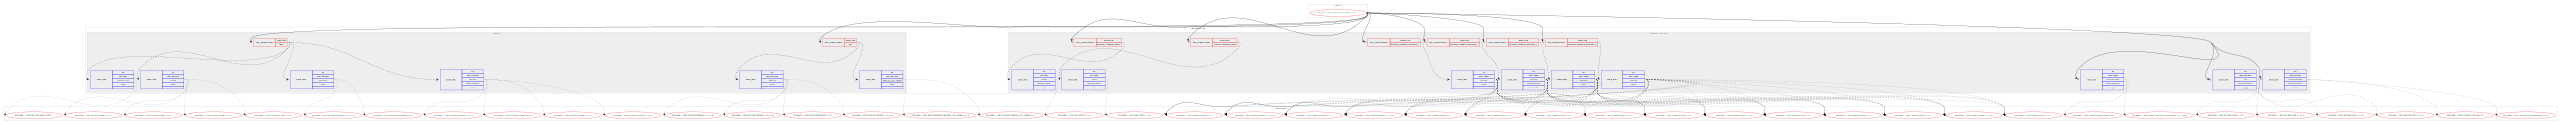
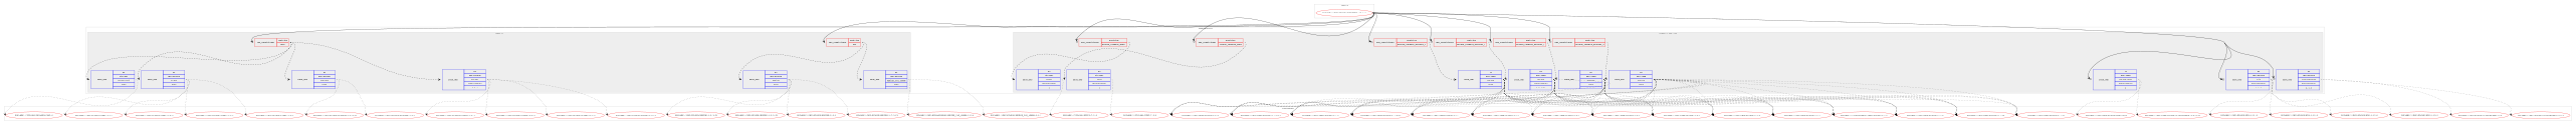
  digraph {
    compound=true
    concentrate=true
    fontname="Courier Prime"
    fontsize=10
    newrank=true
    rankdir=TB
    ranksep=1.5
    node [color=red fontname="Courier Prime" fontsize=10]
    edge [arrowhead=vee fontname="Courier Prime" headport=w style=dotted tailport=e weight=100]
    n1 [label="portage://dev-python/pyopenssl-17.5.0" width=4]
    n2 [color=blue label=<<TABLE BORDER="0" CELLBORDER="1" CELLSPACING="0" CELLPADDING="4" WIDTH="220"><TR><TD ROWSPAN="6" CELLPADDING="30">pack_dep</TD></TR><TR><TD WIDTH="110">no</TD></TR><TR><TD>dev-python</TD></TR><TR><TD>sphinx</TD></TR><TR><TD>none</TD></TR><TR><TD></TD></TR></TABLE>> shape=none]
    n3 [color=blue label=<<TABLE BORDER="0" CELLBORDER="1" CELLSPACING="0" CELLPADDING="4" WIDTH="220"><TR><TD ROWSPAN="6" CELLPADDING="30">pack_dep</TD></TR><TR><TD WIDTH="110">no</TD></TR><TR><TD>dev-python</TD></TR><TR><TD>sphinx_rtd_theme</TD></TR><TR><TD>none</TD></TR><TR><TD></TD></TR></TABLE>> shape=none]
    n4 [label=<<TABLE BORDER="0" CELLBORDER="1" CELLSPACING="0" CELLPADDING="4"><TR><TD ROWSPAN="3" CELLPADDING="10">use_conditional</TD></TR><TR><TD>positive</TD></TR><TR><TD>doc</TD></TR></TABLE>> shape=none]
    n5 [color=blue label=<<TABLE BORDER="0" CELLBORDER="1" CELLSPACING="0" CELLPADDING="4" WIDTH="220"><TR><TD ROWSPAN="6" CELLPADDING="30">pack_dep</TD></TR><TR><TD WIDTH="110">no</TD></TR><TR><TD>virtual</TD></TR><TR><TD>python-cffi</TD></TR><TR><TD>none</TD></TR><TR><TD></TD></TR></TABLE>> shape=none]
    n6 [color=blue label=<<TABLE BORDER="0" CELLBORDER="1" CELLSPACING="0" CELLPADDING="4" WIDTH="220"><TR><TD ROWSPAN="6" CELLPADDING="30">pack_dep</TD></TR><TR><TD WIDTH="110">no</TD></TR><TR><TD>dev-python</TD></TR><TR><TD>flaky</TD></TR><TR><TD>none</TD></TR><TR><TD></TD></TR></TABLE>> shape=none]
    n7 [color=blue label=<<TABLE BORDER="0" CELLBORDER="1" CELLSPACING="0" CELLPADDING="4" WIDTH="220"><TR><TD ROWSPAN="6" CELLPADDING="30">pack_dep</TD></TR><TR><TD WIDTH="110">no</TD></TR><TR><TD>dev-python</TD></TR><TR><TD>pretend</TD></TR><TR><TD>none</TD></TR><TR><TD></TD></TR></TABLE>> shape=none]
    n8 [color=blue label=<<TABLE BORDER="0" CELLBORDER="1" CELLSPACING="0" CELLPADDING="4" WIDTH="220"><TR><TD ROWSPAN="6" CELLPADDING="30">pack_dep</TD></TR><TR><TD WIDTH="110">no</TD></TR><TR><TD>dev-python</TD></TR><TR><TD>pytest</TD></TR><TR><TD>greaterequal</TD></TR><TR><TD>3.0.1</TD></TR></TABLE>> shape=none]
    n9 [label=<<TABLE BORDER="0" CELLBORDER="1" CELLSPACING="0" CELLPADDING="4"><TR><TD ROWSPAN="3" CELLPADDING="10">use_conditional</TD></TR><TR><TD>positive</TD></TR><TR><TD>test</TD></TR></TABLE>> shape=none]
    n10 [color=blue label=<<TABLE BORDER="0" CELLBORDER="1" CELLSPACING="0" CELLPADDING="4" WIDTH="220"><TR><TD ROWSPAN="6" CELLPADDING="30">pack_dep</TD></TR><TR><TD WIDTH="110">no</TD></TR><TR><TD>virtual</TD></TR><TR><TD>pypy</TD></TR><TR><TD>greaterequal</TD></TR><TR><TD>5</TD></TR></TABLE>> shape=none]
    n11 [label=<<TABLE BORDER="0" CELLBORDER="1" CELLSPACING="0" CELLPADDING="4"><TR><TD ROWSPAN="3" CELLPADDING="10">use_conditional</TD></TR><TR><TD>positive</TD></TR><TR><TD>python_targets_pypy</TD></TR></TABLE>> shape=none]
    n12 [color=blue label=<<TABLE BORDER="0" CELLBORDER="1" CELLSPACING="0" CELLPADDING="4" WIDTH="220"><TR><TD ROWSPAN="6" CELLPADDING="30">pack_dep</TD></TR><TR><TD WIDTH="110">no</TD></TR><TR><TD>virtual</TD></TR><TR><TD>pypy3</TD></TR><TR><TD>greaterequal</TD></TR><TR><TD>5</TD></TR></TABLE>> shape=none]
    n13 [label=<<TABLE BORDER="0" CELLBORDER="1" CELLSPACING="0" CELLPADDING="4"><TR><TD ROWSPAN="3" CELLPADDING="10">use_conditional</TD></TR><TR><TD>positive</TD></TR><TR><TD>python_targets_pypy3</TD></TR></TABLE>> shape=none]
    n14 [color=blue label=<<TABLE BORDER="0" CELLBORDER="1" CELLSPACING="0" CELLPADDING="4" WIDTH="220"><TR><TD ROWSPAN="6" CELLPADDING="30">pack_dep</TD></TR><TR><TD WIDTH="110">no</TD></TR><TR><TD>dev-lang</TD></TR><TR><TD>python</TD></TR><TR><TD>greaterequal</TD></TR><TR><TD>2.7.5-r2</TD></TR></TABLE>> shape=none]
    n15 [label=<<TABLE BORDER="0" CELLBORDER="1" CELLSPACING="0" CELLPADDING="4"><TR><TD ROWSPAN="3" CELLPADDING="10">use_conditional</TD></TR><TR><TD>positive</TD></TR><TR><TD>python_targets_python2_7</TD></TR></TABLE>> shape=none]
    n16 [color=blue label=<<TABLE BORDER="0" CELLBORDER="1" CELLSPACING="0" CELLPADDING="4" WIDTH="220"><TR><TD ROWSPAN="6" CELLPADDING="30">pack_dep</TD></TR><TR><TD WIDTH="110">no</TD></TR><TR><TD>dev-lang</TD></TR><TR><TD>python</TD></TR><TR><TD>none</TD></TR><TR><TD></TD></TR></TABLE>> shape=none]
    n17 [label=<<TABLE BORDER="0" CELLBORDER="1" CELLSPACING="0" CELLPADDING="4"><TR><TD ROWSPAN="3" CELLPADDING="10">use_conditional</TD></TR><TR><TD>positive</TD></TR><TR><TD>python_targets_python3_5</TD></TR></TABLE>> shape=none]
    n18 [color=blue label=<<TABLE BORDER="0" CELLBORDER="1" CELLSPACING="0" CELLPADDING="4" WIDTH="220"><TR><TD ROWSPAN="6" CELLPADDING="30">pack_dep</TD></TR><TR><TD WIDTH="110">no</TD></TR><TR><TD>dev-lang</TD></TR><TR><TD>python</TD></TR><TR><TD>none</TD></TR><TR><TD></TD></TR></TABLE>> shape=none]
    n19 [label=<<TABLE BORDER="0" CELLBORDER="1" CELLSPACING="0" CELLPADDING="4"><TR><TD ROWSPAN="3" CELLPADDING="10">use_conditional</TD></TR><TR><TD>positive</TD></TR><TR><TD>python_targets_python3_6</TD></TR></TABLE>> shape=none]
    n20 [color=blue label=<<TABLE BORDER="0" CELLBORDER="1" CELLSPACING="0" CELLPADDING="4" WIDTH="220"><TR><TD ROWSPAN="6" CELLPADDING="30">pack_dep</TD></TR><TR><TD WIDTH="110">no</TD></TR><TR><TD>dev-lang</TD></TR><TR><TD>python</TD></TR><TR><TD>none</TD></TR><TR><TD></TD></TR></TABLE>> shape=none]
    n21 [label=<<TABLE BORDER="0" CELLBORDER="1" CELLSPACING="0" CELLPADDING="4"><TR><TD ROWSPAN="3" CELLPADDING="10">use_conditional</TD></TR><TR><TD>positive</TD></TR><TR><TD>python_targets_python3_7</TD></TR></TABLE>> shape=none]
    n22 [color=blue label=<<TABLE BORDER="0" CELLBORDER="1" CELLSPACING="0" CELLPADDING="4" WIDTH="220"><TR><TD ROWSPAN="6" CELLPADDING="30">pack_dep</TD></TR><TR><TD WIDTH="110">no</TD></TR><TR><TD>dev-python</TD></TR><TR><TD>cryptography</TD></TR><TR><TD>greaterequal</TD></TR><TR><TD>2.1.4</TD></TR></TABLE>> shape=none]
    n23 [color=blue label=<<TABLE BORDER="0" CELLBORDER="1" CELLSPACING="0" CELLPADDING="4" WIDTH="220"><TR><TD ROWSPAN="6" CELLPADDING="30">pack_dep</TD></TR><TR><TD WIDTH="110">no</TD></TR><TR><TD>dev-lang</TD></TR><TR><TD>python-exec</TD></TR><TR><TD>greaterequal</TD></TR><TR><TD>2</TD></TR></TABLE>> shape=none]
    n24 [color=blue label=<<TABLE BORDER="0" CELLBORDER="1" CELLSPACING="0" CELLPADDING="4" WIDTH="220"><TR><TD ROWSPAN="6" CELLPADDING="30">pack_dep</TD></TR><TR><TD WIDTH="110">no</TD></TR><TR><TD>dev-python</TD></TR><TR><TD>six</TD></TR><TR><TD>greaterequal</TD></TR><TR><TD>1.5.2</TD></TR></TABLE>> shape=none]
    n25 [label="portage://dev-python/sphinx-1.2.2-r1" width=4]
    n26 [label="portage://dev-python/sphinx-1.2.3-r1" width=4]
    n27 [label="portage://dev-python/sphinx-1.7.5-r1" width=4]
    n28 [label="portage://dev-python/sphinx-2.0.1" width=4]
    n29 [label="portage://dev-python/sphinx_rtd_theme-0.1.9" width=4]
    n30 [label="portage://dev-greaterequal/sphinx_rtd_theme-0.2.4" width=4]
    n31 [label="portage://virtual/pretend-cffi-0" width=4]
    n32 [label="portage://dev-python/flaky-3.1.1" width=4]
    n33 [label="portage://dev-python/flaky-3.4.0" width=4]
    n34 [label="portage://dev-python/flaky-3.5.3" width=4]
    n35 [label="portage://dev-python/flaky-3.6.1" width=4]
    n36 [label="portage://dev-python/pretend-1.0.8-r1" width=4]
    n37 [label="portage://dev-python/pretend-1.0.9" width=4]
    n38 [label="portage://dev-python/pytest-3.10.1" width=4]
    n39 [label="portage://dev-python/pytest-4.5.0" width=4]
    n40 [label="portage://dev-python/pytest-4.6.6" width=4]
    n41 [label="portage://dev-python/pytest-5.0.1" width=4]
    n42 [label="portage://virtual/pypy-7.2.0" width=4]
    n43 [label="portage://virtual/pypy3-7.2.0" width=4]
    n44 [label="portage://dev-lang/python-2.7.15" width=4]
    n45 [label="portage://dev-lang/python-2.7.16" width=4]
    n46 [label="portage://dev-lang/python-2.7.17" width=4]
-   n47 [label="portage://dev-lang/python-3.5.5" width=4]
+   n47 [label="portage://cryptography-lang/python-3.5.5" width=4]
    n48 [label="portage://dev-lang/python-3.5.7" width=4]
    n49 [label="portage://dev-lang/python-3.5.9" width=4]
    n50 [label="portage://dev-lang/python-3.6.5" width=4]
    n51 [label="portage://dev-lang/python-3.6.8" width=4]
    n52 [label="portage://dev-lang/python-3.6.9" width=4]
    n53 [label="portage://dev-lang/python-3.7.2" width=4]
    n54 [label="portage://dev-lang/python-3.7.3" width=4]
    n55 [label="portage://dev-lang/python-3.7.4-r1" width=4]
    n56 [label="portage://dev-lang/python-3.7.5" width=4]
    n57 [label="portage://dev-lang/python-3.7.5-r1" width=4]
    n58 [label="portage://dev-lang/python-3.8.0" width=4]
    n59 [label="portage://dev-lang/python-cryptography-2.4.6-r1" width=4]
    n60 [label="portage://dev-lang/python-exec-9999" width=4]
    n61 [label="portage://dev-python/cryptography-2.6.1" width=4]
-   n62 [label="portage://dev-python/virtual-2.8" width=4]
+   n62 [label="portage://dev-python/cryptography-2.8" width=4]
    n63 [label="portage://dev-python/six-1.10.0" width=4]
    n64 [label="portage://dev-python/six-1.11.0" width=4]
    n65 [label="portage://dev-python/six-1.12.0" width=4]
    n66 [label="portage://dev-python/six-1.13.0" width=4]
    subgraph cluster_1 {
      color=gray
      label=<<i>ebuild</i>>
      rank=same
      n1
    }
    subgraph cluster_2 {
      color=gray
      label=<<i>dependencies</i>>
      subgraph cluster_3 {
        color=gray
        fillcolor="#eeeeee"
        label=<<i>compile</i>>
        style=filled
        subgraph sub_4 {
          color=gray
          fillcolor="#eeeeee"
          label=<<i>compile</i>>
          style=filled
          n4
          subgraph sub_5 {
            color=gray
            fillcolor="#eeeeee"
            label=<<i>compile</i>>
            style=filled
            n2
          }
          subgraph sub_6 {
            color=gray
            fillcolor="#eeeeee"
            label=<<i>compile</i>>
            style=filled
            n3
          }
        }
        subgraph sub_7 {
          color=gray
          fillcolor="#eeeeee"
          label=<<i>compile</i>>
          style=filled
          n9
          subgraph sub_8 {
            color=gray
            fillcolor="#eeeeee"
            label=<<i>compile</i>>
            style=filled
            n5
          }
          subgraph sub_9 {
            color=gray
            fillcolor="#eeeeee"
            label=<<i>compile</i>>
            style=filled
            n6
          }
          subgraph sub_10 {
            color=gray
            fillcolor="#eeeeee"
            label=<<i>compile</i>>
            style=filled
            n7
          }
          subgraph sub_11 {
            color=gray
            fillcolor="#eeeeee"
            label=<<i>compile</i>>
            style=filled
            n8
          }
        }
      }
      subgraph cluster_12 {
        color=gray
        fillcolor="#eeeeee"
        label=<<i>compile and run</i>>
        style=filled
        subgraph sub_13 {
          color=gray
          fillcolor="#eeeeee"
          label=<<i>compile and run</i>>
          style=filled
          n11
          subgraph sub_14 {
            color=gray
            fillcolor="#eeeeee"
            label=<<i>compile and run</i>>
            style=filled
            n10
          }
        }
        subgraph sub_15 {
          color=gray
          fillcolor="#eeeeee"
          label=<<i>compile and run</i>>
          style=filled
          n13
          subgraph sub_16 {
            color=gray
            fillcolor="#eeeeee"
            label=<<i>compile and run</i>>
            style=filled
            n12
          }
        }
        subgraph sub_17 {
          color=gray
          fillcolor="#eeeeee"
          label=<<i>compile and run</i>>
          style=filled
          n15
          subgraph sub_18 {
            color=gray
            fillcolor="#eeeeee"
            label=<<i>compile and run</i>>
            style=filled
            n14
          }
        }
        subgraph sub_19 {
          color=gray
          fillcolor="#eeeeee"
          label=<<i>compile and run</i>>
          style=filled
          n17
          subgraph sub_20 {
            color=gray
            fillcolor="#eeeeee"
            label=<<i>compile and run</i>>
            style=filled
            n16
          }
        }
        subgraph sub_21 {
          color=gray
          fillcolor="#eeeeee"
          label=<<i>compile and run</i>>
          style=filled
          n19
          subgraph sub_22 {
            color=gray
            fillcolor="#eeeeee"
            label=<<i>compile and run</i>>
            style=filled
            n18
          }
        }
        subgraph sub_23 {
          color=gray
          fillcolor="#eeeeee"
          label=<<i>compile and run</i>>
          style=filled
          n21
          subgraph sub_24 {
            color=gray
            fillcolor="#eeeeee"
            label=<<i>compile and run</i>>
            style=filled
            n20
          }
        }
        subgraph sub_25 {
          color=gray
          fillcolor="#eeeeee"
          label=<<i>compile and run</i>>
          style=filled
          n22
        }
        subgraph sub_26 {
          color=gray
          fillcolor="#eeeeee"
          label=<<i>compile and run</i>>
          style=filled
          n23
        }
        subgraph sub_27 {
          color=gray
          fillcolor="#eeeeee"
          label=<<i>compile and run</i>>
          style=filled
          n24
        }
      }
      subgraph cluster_28 {
        color=gray
        fillcolor="#eeeeee"
        label=<<i>run</i>>
        style=filled
      }
    }
    subgraph cluster_29 {
      color=gray
      label=<<i>candidates</i>>
      rank=same
      subgraph sub_30 {
        color=black
        label=<<i>candidates</i>>
        nodesep=1
        rank=same
        n25
        n26
        n27
        n28
      }
      subgraph sub_31 {
        color=black
        label=<<i>candidates</i>>
        nodesep=1
        rank=same
        n29
        n30
      }
      subgraph sub_32 {
        color=black
        label=<<i>candidates</i>>
        nodesep=1
        rank=same
        n31
      }
      subgraph sub_33 {
        color=black
        label=<<i>candidates</i>>
        nodesep=1
        rank=same
        n32
        n33
        n34
        n35
      }
      subgraph sub_34 {
        color=black
        label=<<i>candidates</i>>
        nodesep=1
        rank=same
        n36
        n37
      }
      subgraph sub_35 {
        color=black
        label=<<i>candidates</i>>
        nodesep=1
        rank=same
        n38
        n39
        n40
        n41
      }
      subgraph sub_36 {
        color=black
        label=<<i>candidates</i>>
        nodesep=1
        rank=same
        n42
      }
      subgraph sub_37 {
        color=black
        label=<<i>candidates</i>>
        nodesep=1
        rank=same
        n43
      }
      subgraph sub_38 {
        color=black
        label=<<i>candidates</i>>
        nodesep=1
        rank=same
        n44
        n45
        n46
        n47
        n48
        n49
        n50
        n51
        n52
        n53
        n54
        n55
        n56
        n57
        n58
      }
      subgraph sub_39 {
        color=black
        label=<<i>candidates</i>>
        nodesep=1
        rank=same
        n44
        n45
        n46
        n47
        n48
        n49
        n50
        n51
        n52
        n53
        n54
        n55
        n56
        n57
        n58
      }
      subgraph sub_40 {
        color=black
        label=<<i>candidates</i>>
        nodesep=1
        rank=same
        n44
        n45
        n46
        n47
        n48
        n49
        n50
        n51
        n52
        n53
        n54
        n55
        n56
        n57
        n58
      }
      subgraph sub_41 {
        color=black
        label=<<i>candidates</i>>
        nodesep=1
        rank=same
        n44
        n45
        n46
        n47
        n48
        n49
        n50
        n51
        n52
        n53
        n54
        n55
        n56
        n57
        n58
      }
      subgraph sub_42 {
        color=black
        label=<<i>candidates</i>>
        nodesep=1
        rank=same
        n59
        n60
      }
      subgraph sub_43 {
        color=black
        label=<<i>candidates</i>>
        nodesep=1
        rank=same
        n61
        n62
      }
      subgraph sub_44 {
        color=black
        label=<<i>candidates</i>>
        nodesep=1
        rank=same
        n63
        n64
        n65
        n66
      }
    }
    n1 -> n4 [style=solid weight=20]
    n1 -> n9 [style=solid weight=20]
    n1 -> n11 [arrowhead=odotvee style=solid weight=20]
    n1 -> n13 [arrowhead=odotvee style=solid weight=20]
    n1 -> n15 [arrowhead=odotvee style=solid weight=20]
    n1 -> n17 [arrowhead=odotvee style=solid weight=20]
    n1 -> n19 [arrowhead=odotvee style=solid weight=20]
    n1 -> n21 [arrowhead=odotvee style=solid weight=20]
    n1 -> n22 [arrowhead=odotvee style=solid weight=20]
    n1 -> n23 [arrowhead=odotvee style=solid weight=20]
    n1 -> n24 [arrowhead=odotvee style=solid weight=20]
    n2 -> n25
    n2 -> n26
    n2 -> n27
    n2 -> n28
    n3 -> n29
    n3 -> n30
    n4 -> n2 [style=dashed weight=20]
    n4 -> n3 [style=dashed weight=20]
    n5 -> n31
    n6 -> n32
    n6 -> n33
    n6 -> n34
    n6 -> n35
    n7 -> n36
    n7 -> n37
    n8 -> n38
    n8 -> n39
    n8 -> n40
    n8 -> n41
    n9 -> n5 [style=dashed weight=20]
    n9 -> n6 [style=dashed weight=20]
    n9 -> n7 [style=dashed weight=20]
    n9 -> n8 [style=dashed weight=20]
    n10 -> n42
    n11 -> n10 [style=dashed weight=20]
    n12 -> n43
    n13 -> n12 [style=dashed weight=20]
    n14 -> n44
    n14 -> n45
    n14 -> n46
    n14 -> n47
    n14 -> n48
    n14 -> n49
    n14 -> n50
    n14 -> n51
    n14 -> n52
    n14 -> n53
    n14 -> n54
    n14 -> n55
    n14 -> n56
    n14 -> n57
    n14 -> n58
    n15 -> n14 [style=dashed weight=20]
    n16 -> n44
    n16 -> n45
    n16 -> n46
    n16 -> n47
    n16 -> n48
    n16 -> n49
    n16 -> n50
    n16 -> n51
    n16 -> n52
    n16 -> n53
    n16 -> n54
    n16 -> n55
    n16 -> n56
    n16 -> n57
    n16 -> n58
    n17 -> n16 [style=dashed weight=20]
    n18 -> n44
    n18 -> n45
    n18 -> n46
    n18 -> n47
    n18 -> n48
    n18 -> n49
    n18 -> n50
    n18 -> n51
    n18 -> n52
    n18 -> n53
    n18 -> n54
    n18 -> n55
    n18 -> n56
    n18 -> n57
    n18 -> n58
    n19 -> n18 [style=dashed weight=20]
    n20 -> n44
    n20 -> n45
    n20 -> n46
    n20 -> n47
    n20 -> n48
    n20 -> n49
    n20 -> n50
    n20 -> n51
    n20 -> n52
    n20 -> n53
    n20 -> n54
    n20 -> n55
    n20 -> n56
    n20 -> n57
    n20 -> n58
    n21 -> n20 [style=dashed weight=20]
    n22 -> n61
    n22 -> n62
    n23 -> n59
    n23 -> n60
    n24 -> n63
    n24 -> n64
    n24 -> n65
    n24 -> n66
  }
